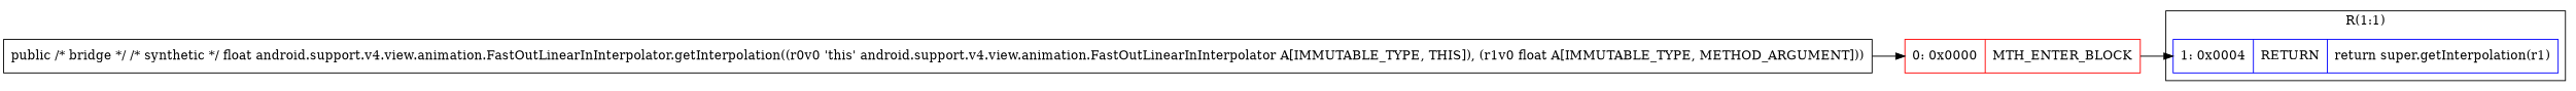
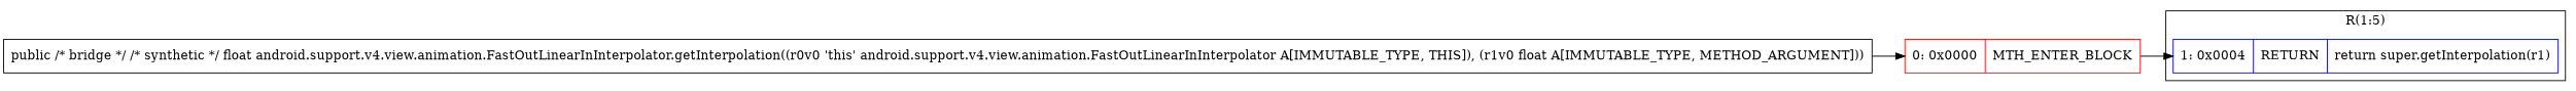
  digraph {
    rankdir=LR
    node [shape=record]
    n1 [color=blue label="{1\:\ 0x0004|RETURN\l|return super.getInterpolation(r1)\l}"]
    n2 [color=red label="{0\:\ 0x0000|MTH_ENTER_BLOCK\l}"]
    n3 [label="{public \/* bridge *\/ \/* synthetic *\/ float android.support.v4.view.animation.FastOutLinearInInterpolator.getInterpolation((r0v0 'this' android.support.v4.view.animation.FastOutLinearInInterpolator A[IMMUTABLE_TYPE, THIS]), (r1v0 float A[IMMUTABLE_TYPE, METHOD_ARGUMENT])) }"]
    subgraph cluster_1 {
-     label="R(1:1)"
+     label="R(1:5)"
      n1
    }
    n2 -> n1
    n3 -> n2
  }
